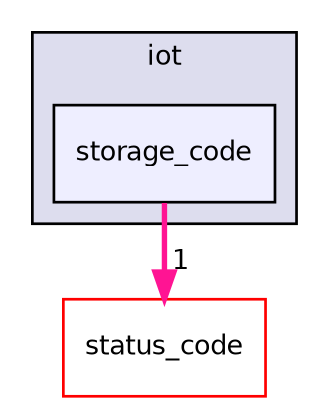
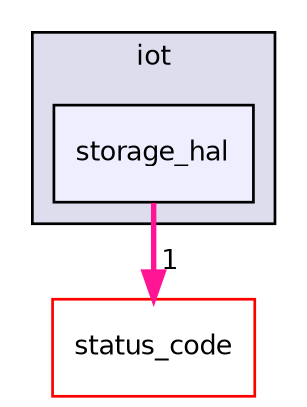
  digraph {
    compound=true
    node [fontname=Helvetica fontsize=10 shape=box style=filled]
-   n1 [fillcolor="#eeeeff" label=storage_code pencolor=black]
+   n1 [fillcolor="#eeeeff" label=storage_hal pencolor=black]
    n2 [color=red fillcolor=white label=status_code]
    subgraph cluster_1 {
      bgcolor="#ddddee"
      fontname=Helvetica
      fontsize=10
      label=iot
      pencolor=black
      n1
    }
    n1 -> n2 [headlabel=1 labeldistance=1.5 labelfontname=Helvetica labelfontsize=10 color=deeppink style=bold]
  }
